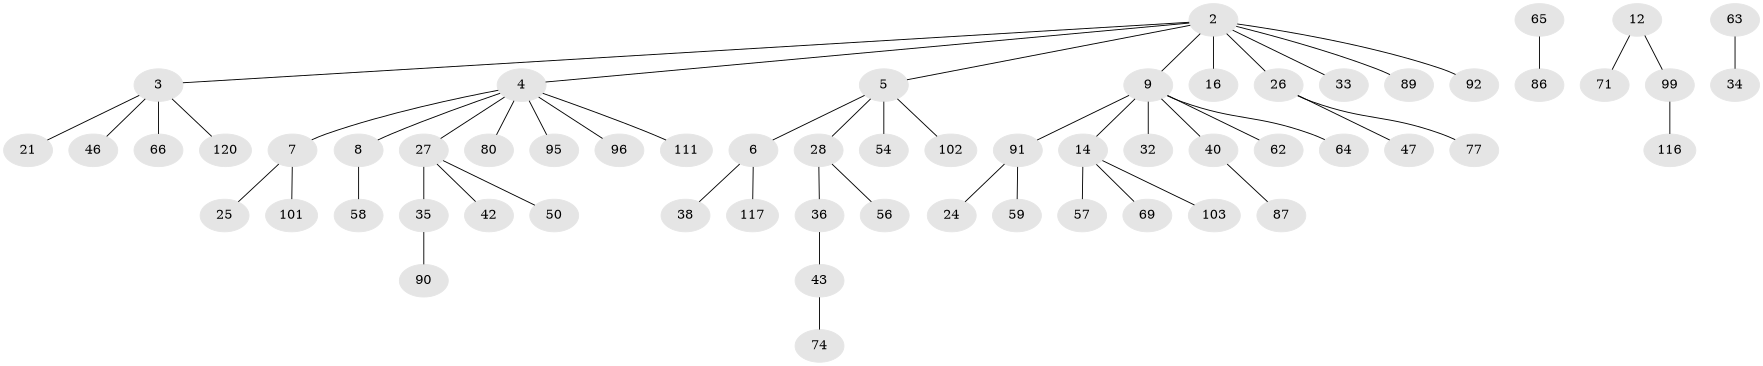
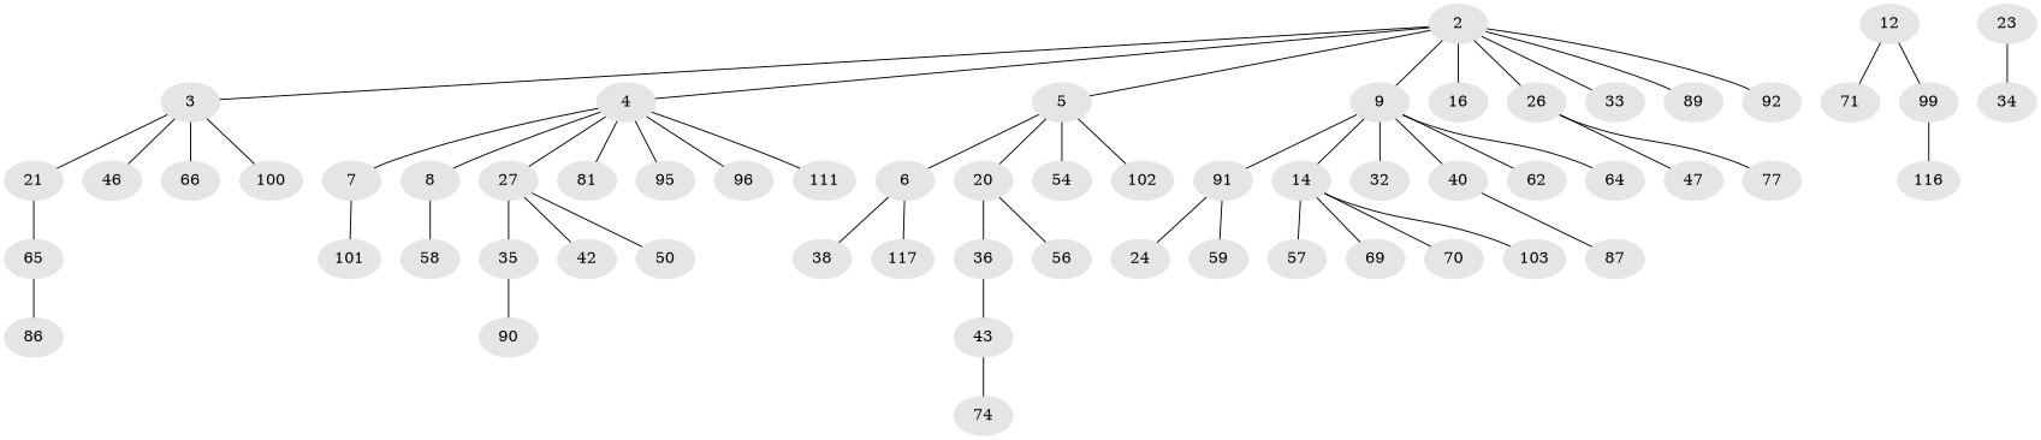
  graph {
    node [color=gray90 style=filled]
    n1 [label=2 super="+2"]
    3 [super="+18"]
    4 [super="+17"]
    5
    9 [super="+10"]
    16 [super="+113"]
    26
    33 [super="+119"]
    89
    92
    21
    46 [super="+98"]
    66 [super="+103+118"]
-   100 [label=120]
+   100
    7 [super="+55+29"]
    8 [super="+110+84+15"]
    27 [super="+83+104+51"]
-   81 [super="+114" label=80]
+   81 [super="+114"]
    95
    96
    111
    6
-   20 [super="+30" label=28]
+   20 [super="+30"]
    54 [super="+72"]
    102
    n26 [label=91 super="+28+19"]
    14 [super="+37"]
    32 [super="+63+75"]
    40
    62
    64
    47
    77
    65
-   25
    101
    58 [super="+94+73"]
    35
    42
    50
    38 [super="+52"]
    117
    36
    56 [super="+85"]
    12 [super="+22+67"]
    71 [super="+79"]
    99 [super="+108"]
    24 [super="+53"]
    59
    57
    69
+   70
    n53 [label=103]
    87 [super="+109"]
    116
-   23 [super="+31" label=63]
+   23 [super="+31"]
    34 [super="+121+120"]
    43 [super="+45"]
    86
    90
    74 [super="+106"]
    n1 -- 3
    n1 -- 4
    n1 -- 5
    n1 -- 9
    n1 -- 16
    n1 -- 26
    n1 -- 33
    n1 -- 89
    n1 -- 92
    3 -- 21
    3 -- 46
    3 -- 66
    3 -- 100
    4 -- 7
    4 -- 8
    4 -- 27
    4 -- 81
    4 -- 95
    4 -- 96
    4 -- 111
    5 -- 6
    5 -- 20
    5 -- 54
    5 -- 102
    9 -- n26
    9 -- 14
    9 -- 32
    9 -- 40
    9 -- 62
    9 -- 64
    26 -- 47
    26 -- 77
-   7 -- 25
+   21 -- 65
    7 -- 101
    8 -- 58
    27 -- 35
    27 -- 42
    27 -- 50
    6 -- 38
    6 -- 117
    20 -- 36
    20 -- 56
    n26 -- 24
    n26 -- 59
    14 -- 57
    14 -- 69
+   14 -- 70
    14 -- n53
    40 -- 87
    65 -- 86
    35 -- 90
    36 -- 43
    12 -- 71
    12 -- 99
    99 -- 116
    23 -- 34
    43 -- 74
  }
